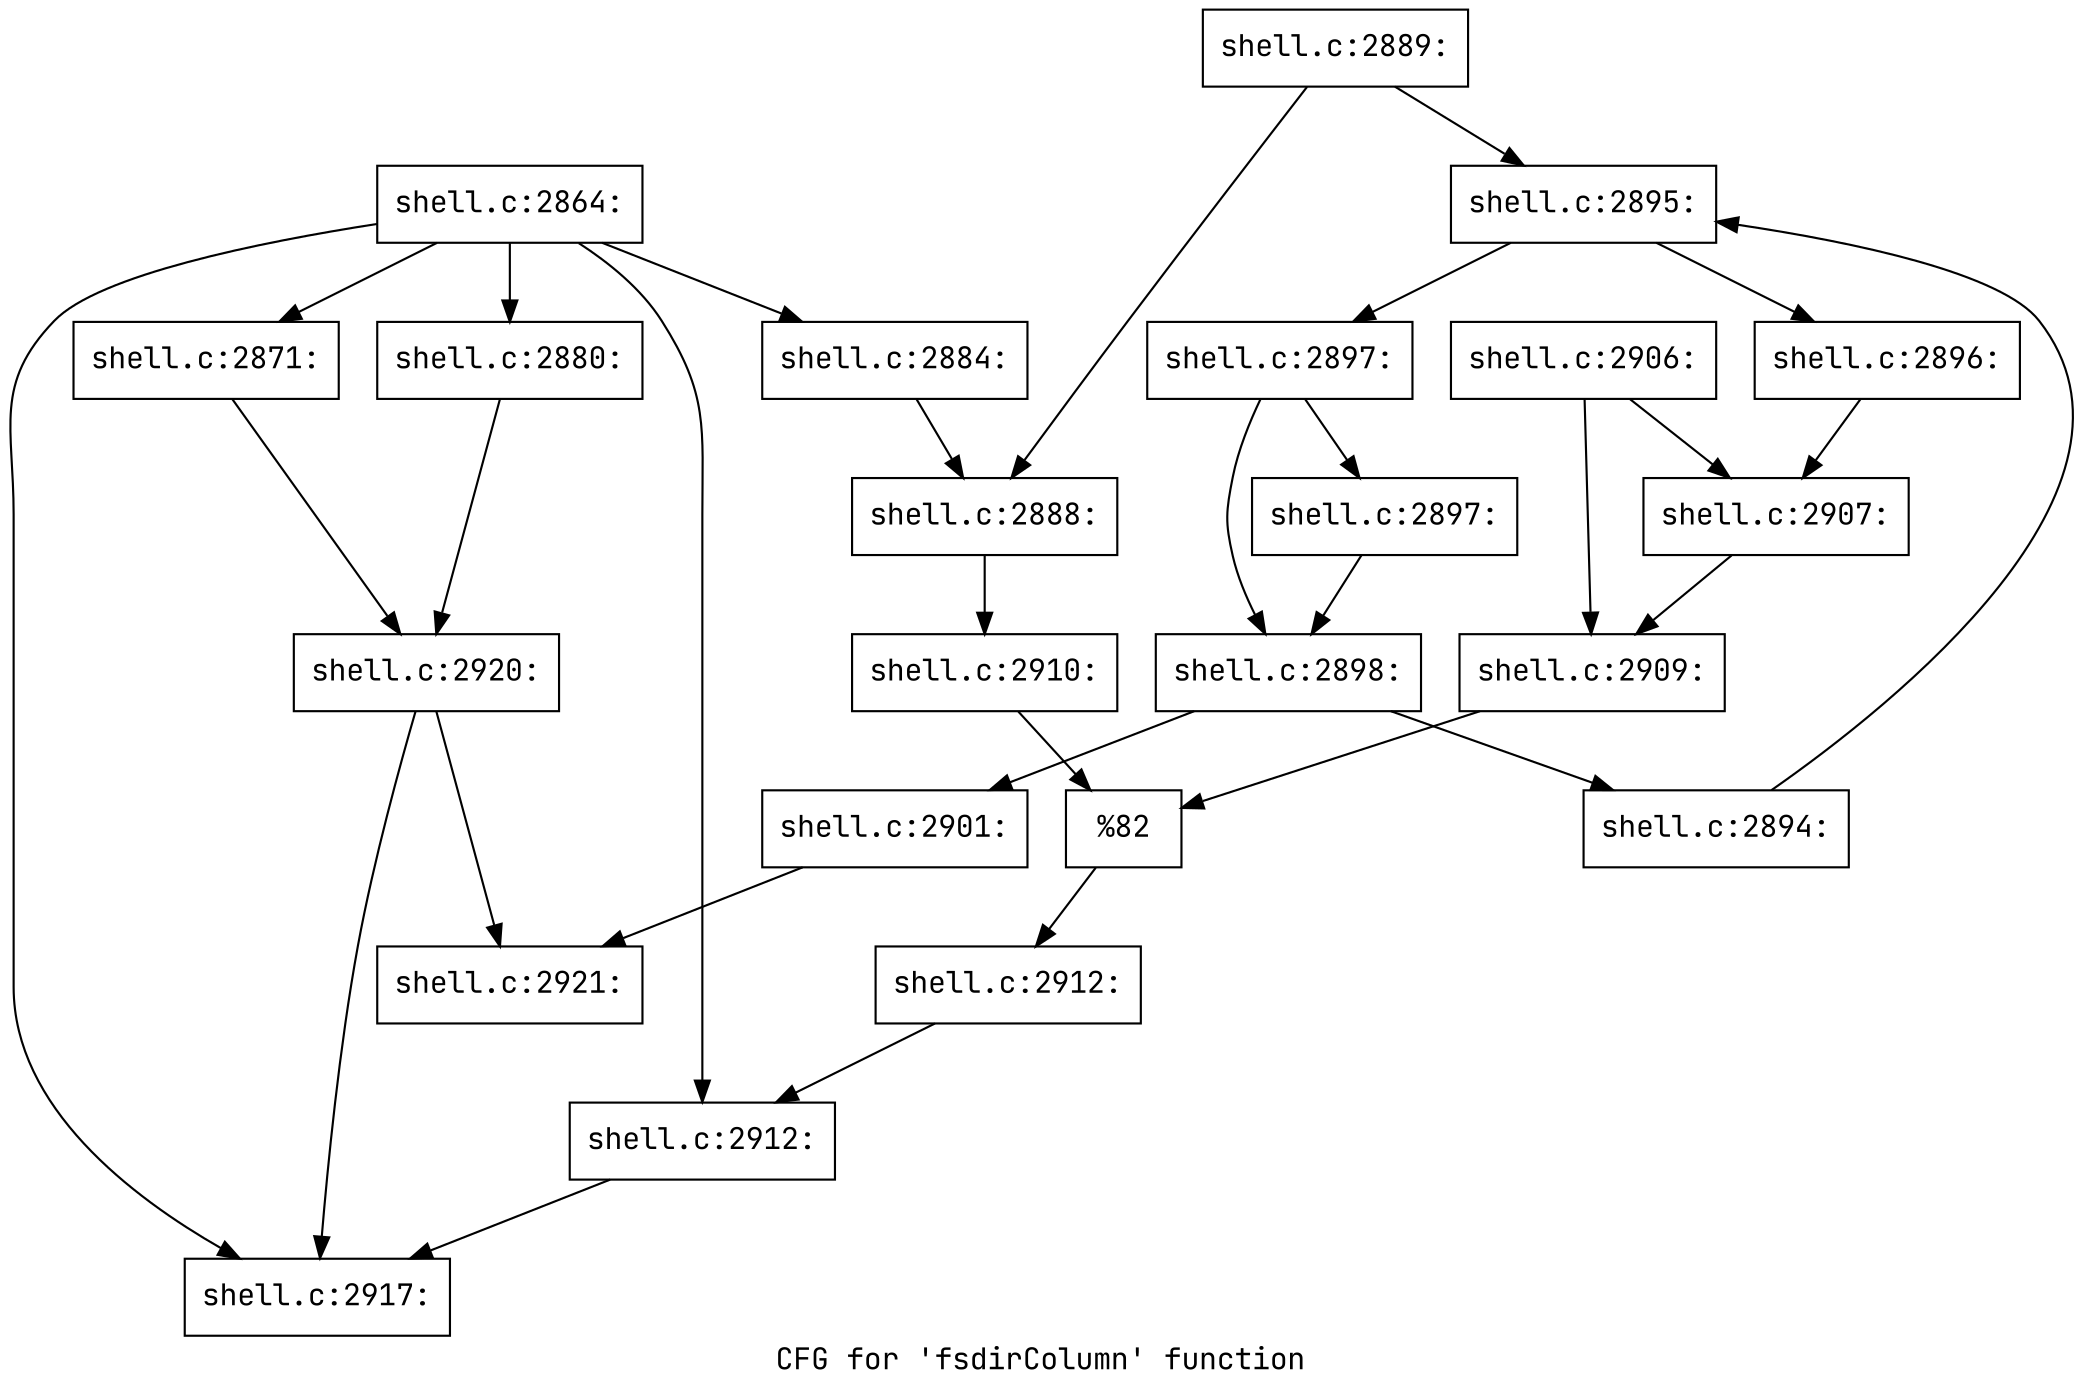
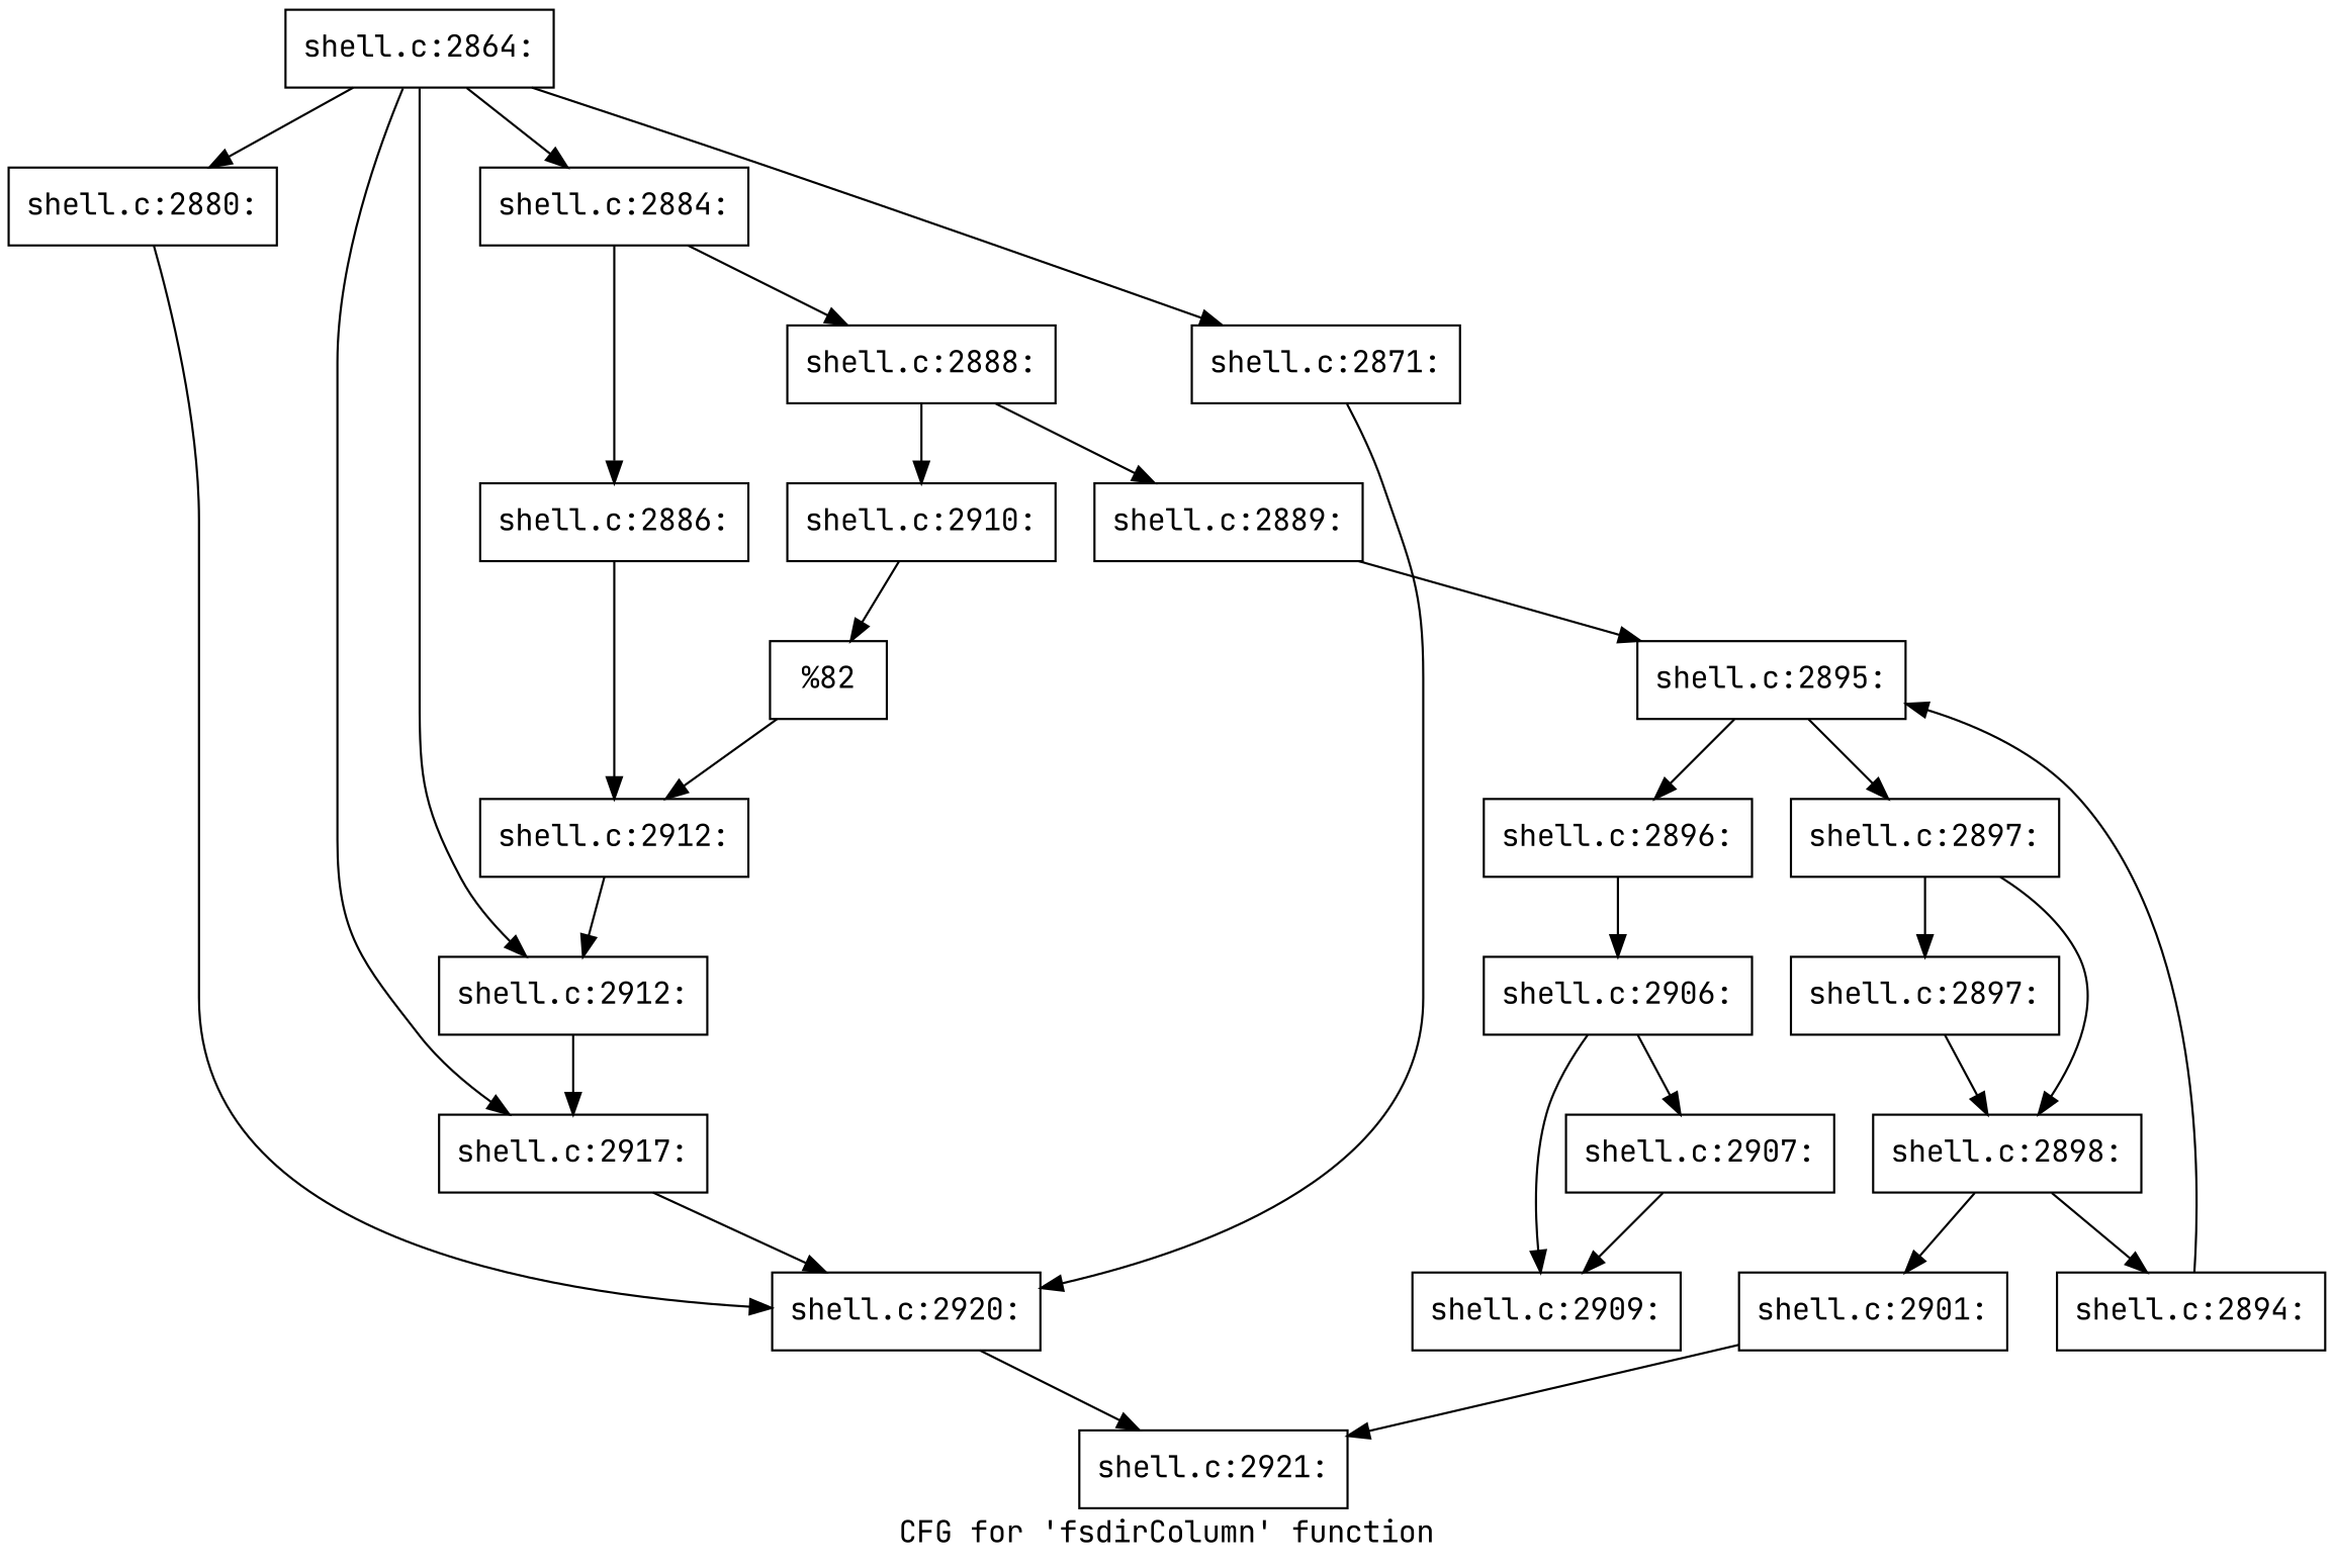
  digraph {
    fontname="JetBrains Mono"
    label="CFG for 'fsdirColumn' function"
    node [fontname="JetBrains Mono" shape=record]
    edge [fontname="JetBrains Mono"]
    n1 [label="{shell.c:2864:}"]
    n2 [label="{shell.c:2917:}"]
    n3 [label="{shell.c:2871:}"]
    n4 [label="{shell.c:2880:}"]
    n5 [label="{shell.c:2884:}"]
    n6 [label="{shell.c:2912:}"]
    n7 [label="{shell.c:2920:}"]
+   n8 [label="{shell.c:2886:}"]
    n9 [label="{shell.c:2888:}"]
    n10 [label="{shell.c:2921:}"]
    n11 [label="{shell.c:2912:}"]
    n12 [label="{shell.c:2889:}"]
    n13 [label="{shell.c:2910:}"]
    n14 [label="{shell.c:2895:}"]
    n15 [label="{%82}"]
    n16 [label="{shell.c:2896:}"]
    n17 [label="{shell.c:2897:}"]
    n18 [label="{shell.c:2906:}"]
    n19 [label="{shell.c:2897:}"]
    n20 [label="{shell.c:2898:}"]
    n21 [label="{shell.c:2907:}"]
    n22 [label="{shell.c:2909:}"]
    n23 [label="{shell.c:2901:}"]
    n24 [label="{shell.c:2894:}"]
    n1 -> n2
    n1 -> n3
    n1 -> n4
    n1 -> n5
    n1 -> n6
-   n7 -> n2
+   n2 -> n7
    n3 -> n7
    n4 -> n7
+   n5 -> n8
    n5 -> n9
    n6 -> n2
    n7 -> n10
-   n12 -> n9
+   n8 -> n11
+   n9 -> n12
    n9 -> n13
    n11 -> n6
    n12 -> n14
    n13 -> n15
    n14 -> n16
    n14 -> n17
    n15 -> n11
-   n16 -> n21
+   n16 -> n18
    n17 -> n19
    n17 -> n20
    n18 -> n21
    n18 -> n22
    n19 -> n20
    n20 -> n23
    n20 -> n24
    n21 -> n22
-   n22 -> n15
    n23 -> n10
    n24 -> n14
  }
